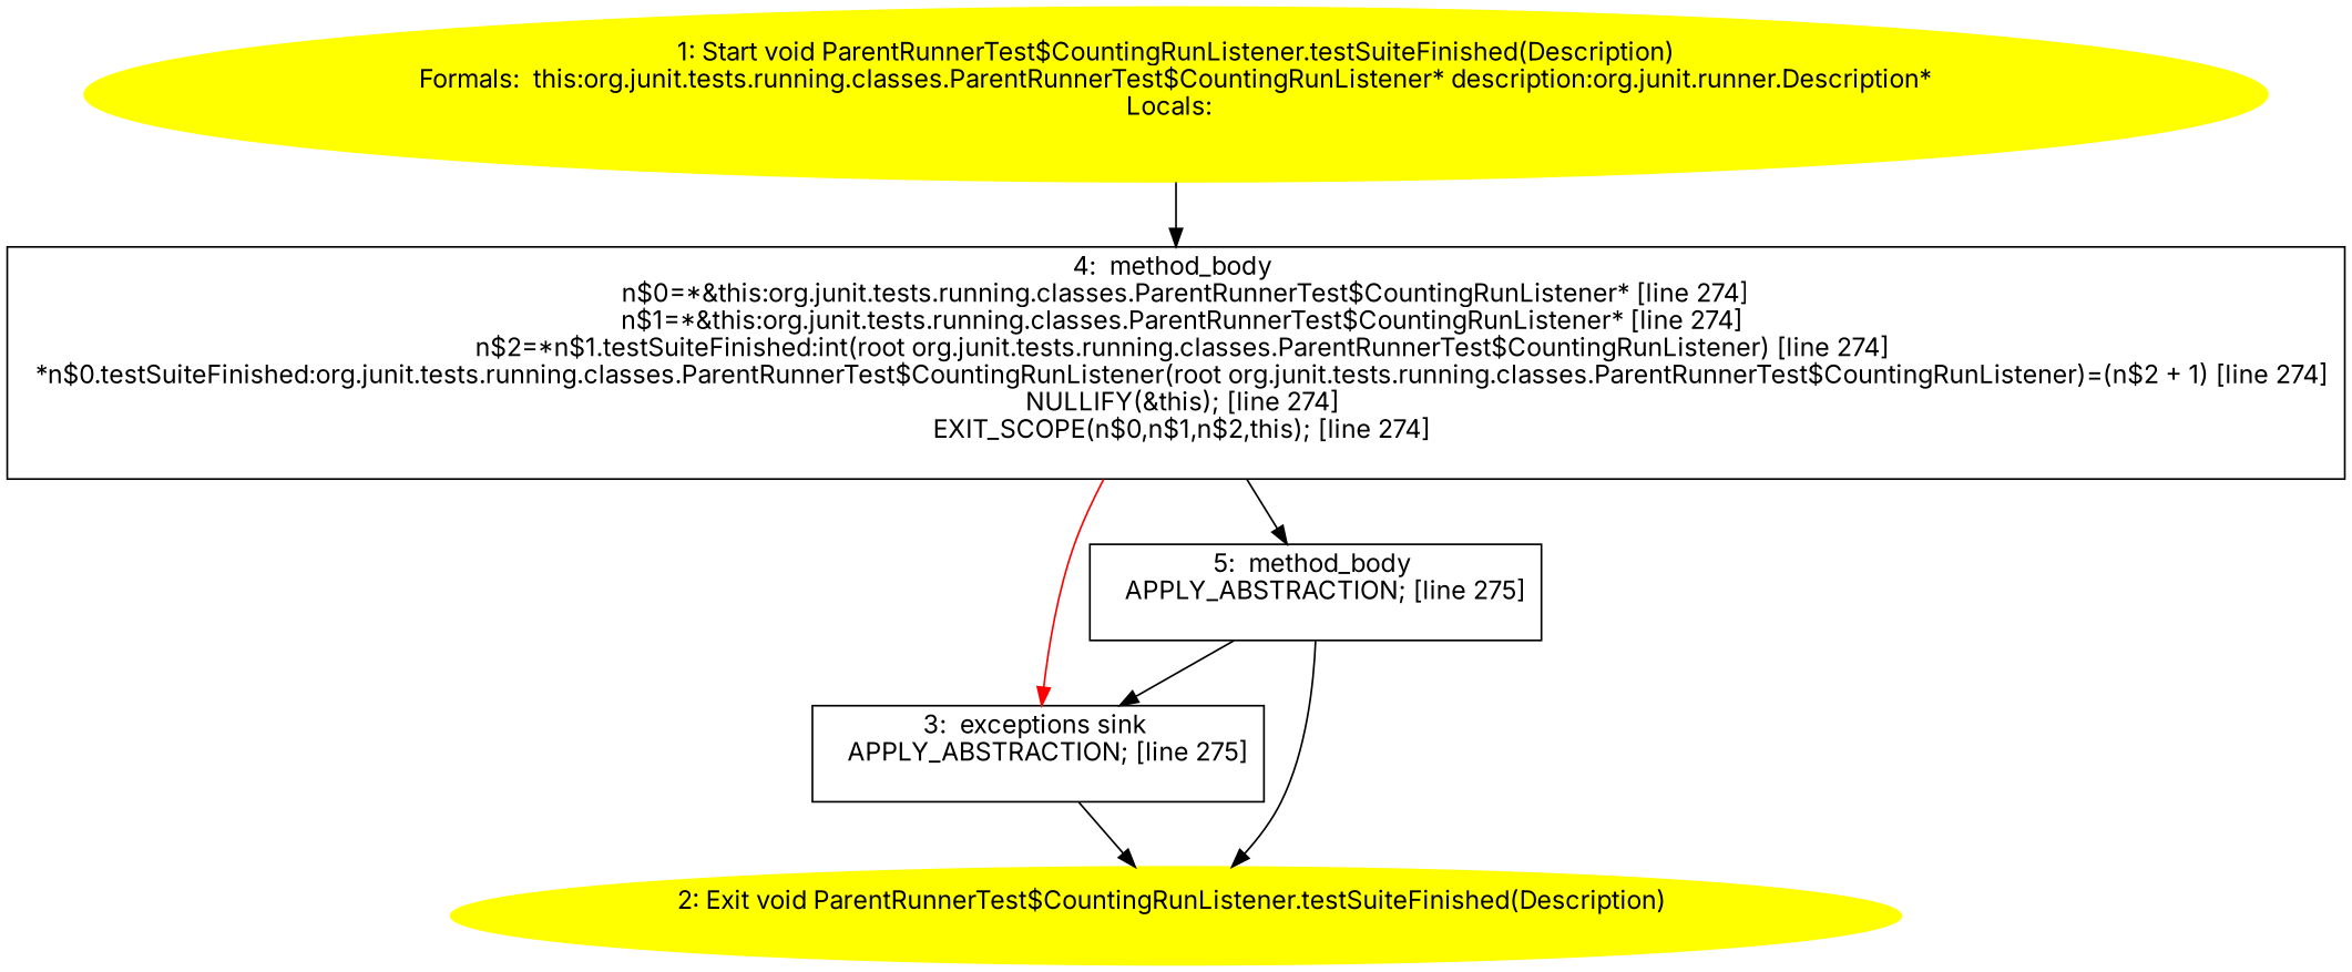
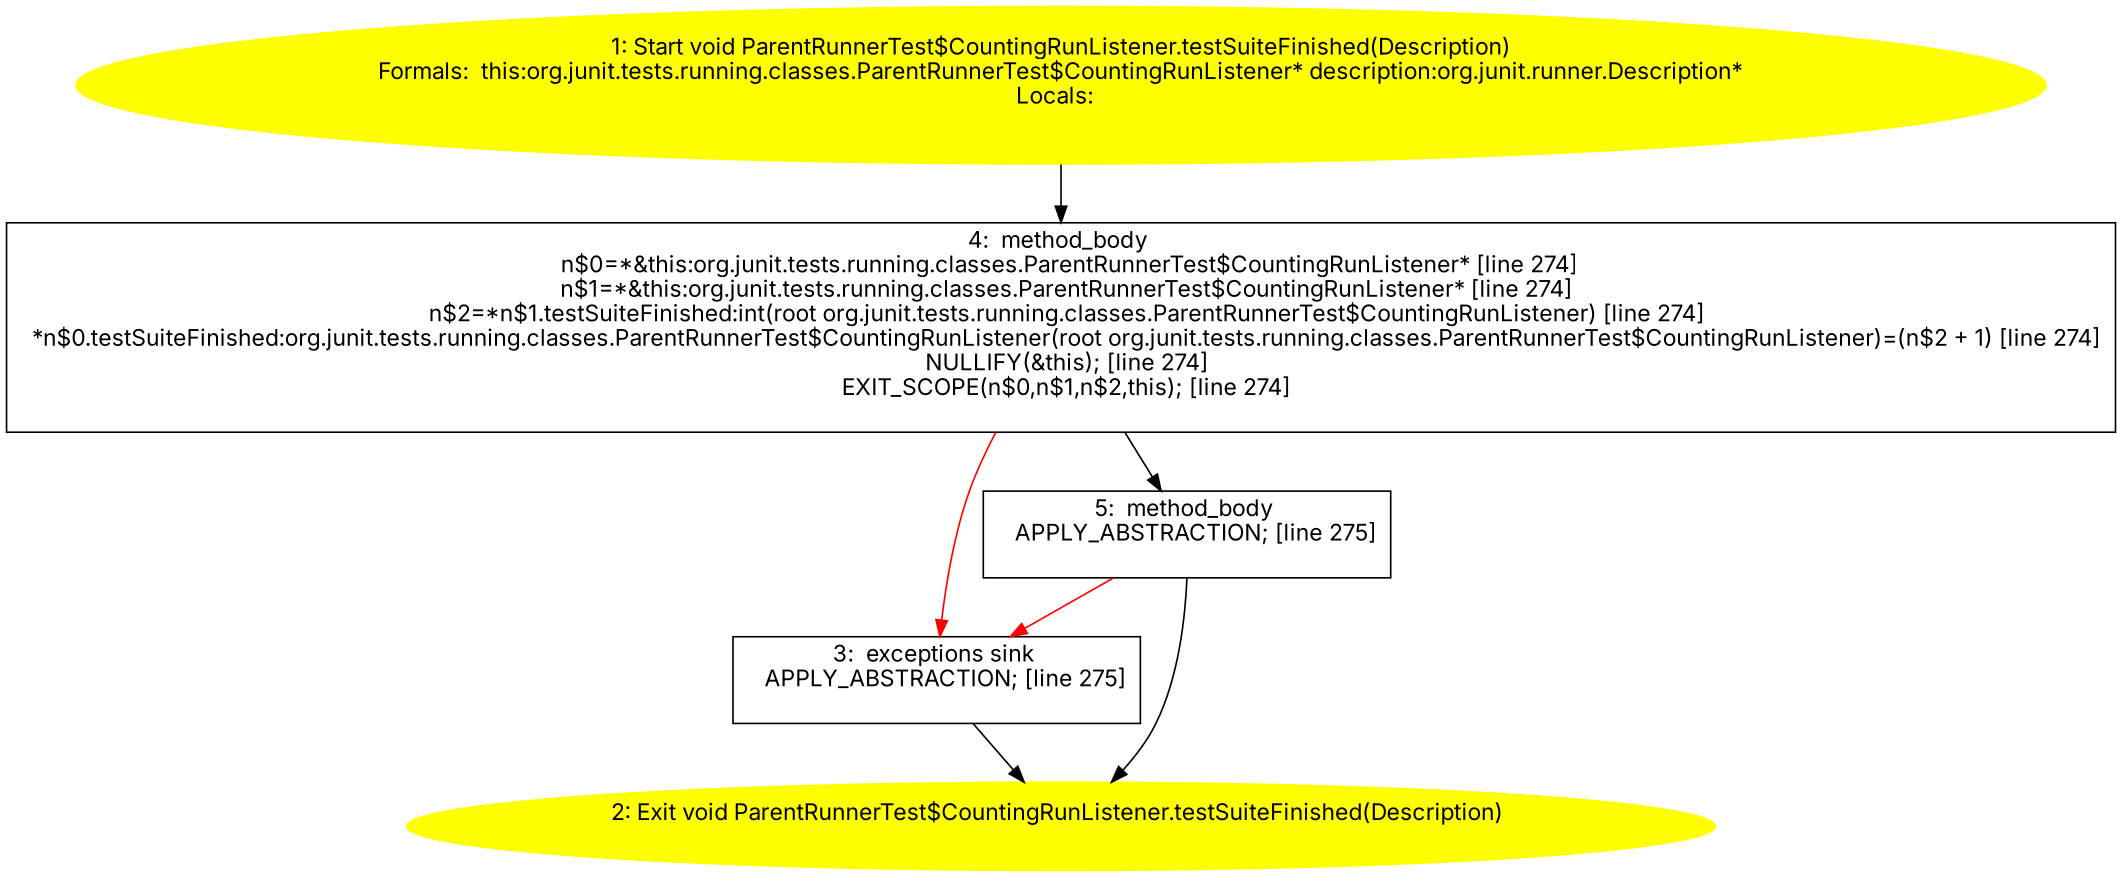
  digraph {
    fontname=Inter
    node [fontname=Inter shape=box]
    edge [fontname=Inter]
    n1 [color=yellow label="1: Start void ParentRunnerTest$CountingRunListener.testSuiteFinished(Description)\nFormals:  this:org.junit.tests.running.classes.ParentRunnerTest$CountingRunListener* description:org.junit.runner.Description*\nLocals:  \n  " style=filled shape=""]
    n2 [label="4:  method_body \n   n$0=*&this:org.junit.tests.running.classes.ParentRunnerTest$CountingRunListener* [line 274]\n  n$1=*&this:org.junit.tests.running.classes.ParentRunnerTest$CountingRunListener* [line 274]\n  n$2=*n$1.testSuiteFinished:int(root org.junit.tests.running.classes.ParentRunnerTest$CountingRunListener) [line 274]\n  *n$0.testSuiteFinished:org.junit.tests.running.classes.ParentRunnerTest$CountingRunListener(root org.junit.tests.running.classes.ParentRunnerTest$CountingRunListener)=(n$2 + 1) [line 274]\n  NULLIFY(&this); [line 274]\n  EXIT_SCOPE(n$0,n$1,n$2,this); [line 274]\n "]
    n3 [label="3:  exceptions sink \n   APPLY_ABSTRACTION; [line 275]\n "]
    n4 [label="5:  method_body \n   APPLY_ABSTRACTION; [line 275]\n "]
    n5 [color=yellow label="2: Exit void ParentRunnerTest$CountingRunListener.testSuiteFinished(Description) \n  " style=filled shape=""]
    n1 -> n2
    n2 -> n3 [color=red]
    n2 -> n4
    n3 -> n5
-   n4 -> n3 [color=black]
+   n4 -> n3 [color=red]
    n4 -> n5
  }
